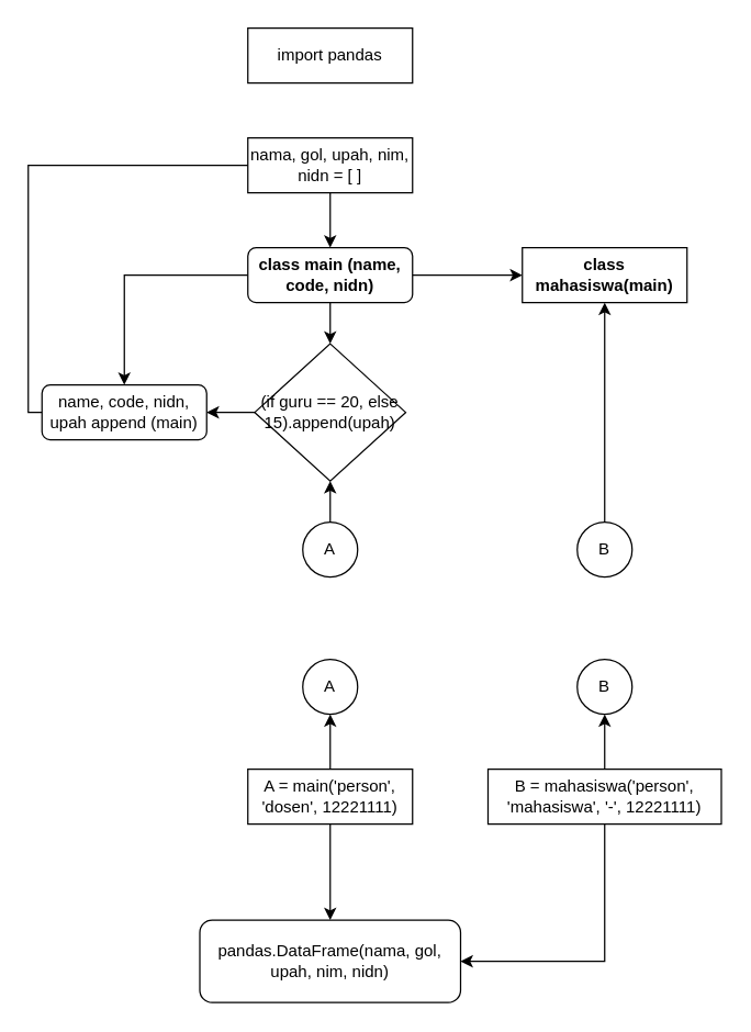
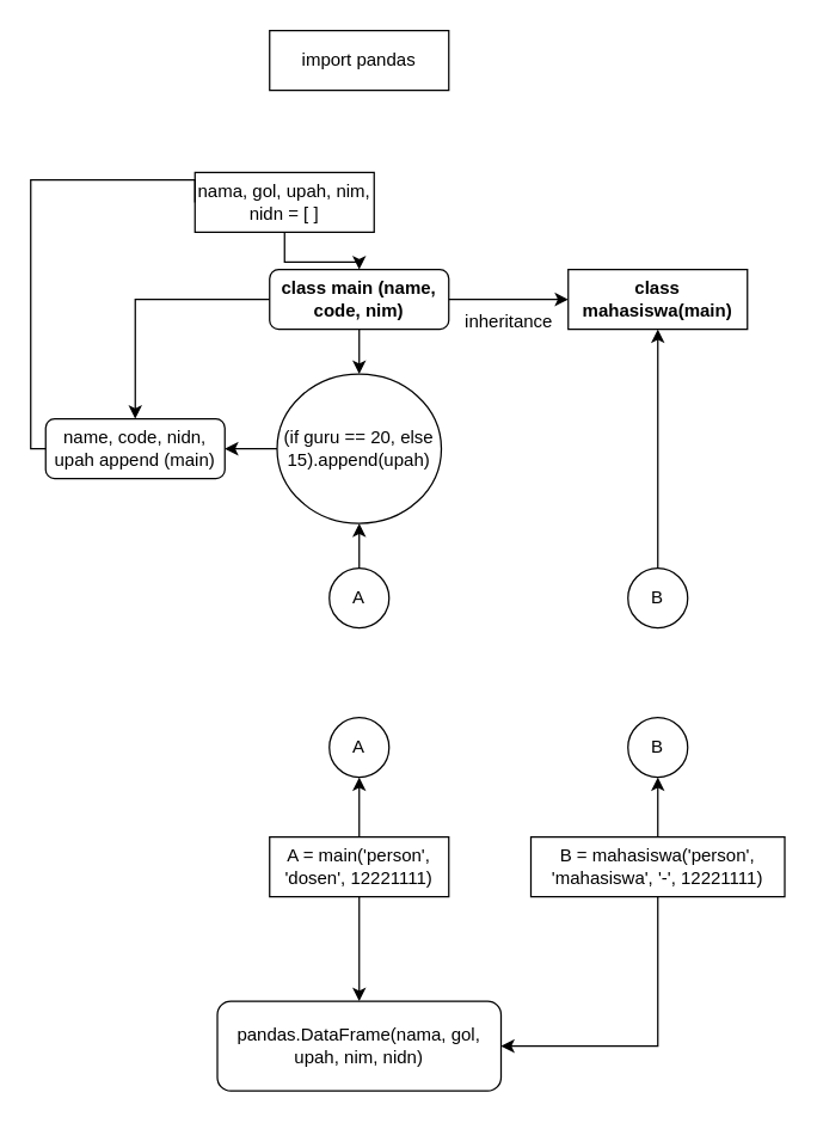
  <mxCell id="0" />
  <mxCell id="1" parent="0" />
  <mxCell id="2" value="import pandas" style="rounded=0;whiteSpace=wrap;html=1;" parent="1" vertex="1"><mxGeometry x="180" y="20" width="120" height="40" as="geometry" /></mxCell>
  <mxCell id="3" style="edgeStyle=orthogonalEdgeStyle;rounded=0;orthogonalLoop=1;jettySize=auto;html=1;exitX=0.5;exitY=1;exitDx=0;exitDy=0;" parent="1" source="4" target="8" edge="1"><mxGeometry relative="1" as="geometry" /></mxCell>
- <mxCell id="4" value="nama, gol, upah, nim, nidn = [ ]" style="rounded=0;whiteSpace=wrap;html=1;" parent="1" vertex="1"><mxGeometry x="180" y="100" width="120" height="40" as="geometry" /></mxCell>
+ <mxCell id="4" value="nama, gol, upah, nim, nidn = [ ]" style="rounded=0;whiteSpace=wrap;html=1;" parent="1" vertex="1"><mxGeometry x="130" y="115" width="120" height="40" as="geometry" /></mxCell>
  <mxCell id="5" style="edgeStyle=orthogonalEdgeStyle;rounded=0;orthogonalLoop=1;jettySize=auto;html=1;exitX=1;exitY=0.5;exitDx=0;exitDy=0;entryX=0;entryY=0.5;entryDx=0;entryDy=0;" parent="1" source="8" target="11" edge="1"><mxGeometry relative="1" as="geometry" /></mxCell>
  <mxCell id="6" style="edgeStyle=orthogonalEdgeStyle;rounded=0;orthogonalLoop=1;jettySize=auto;html=1;exitX=0;exitY=0.5;exitDx=0;exitDy=0;entryX=0.5;entryY=0;entryDx=0;entryDy=0;" parent="1" source="8" target="10" edge="1"><mxGeometry relative="1" as="geometry" /></mxCell>
  <mxCell id="7" style="edgeStyle=orthogonalEdgeStyle;rounded=0;orthogonalLoop=1;jettySize=auto;html=1;exitX=0.5;exitY=1;exitDx=0;exitDy=0;entryX=0.5;entryY=0;entryDx=0;entryDy=0;" parent="1" source="8" target="27" edge="1"><mxGeometry relative="1" as="geometry" /></mxCell>
- <mxCell id="8" value="&lt;b&gt;class main (name, code, nidn)&lt;/b&gt;" style="rounded=1;whiteSpace=wrap;html=1;" parent="1" vertex="1"><mxGeometry x="180" y="180" width="120" height="40" as="geometry" /></mxCell>
+ <mxCell id="8" value="&lt;b&gt;class main (name, code, nim)&lt;/b&gt;" style="rounded=1;whiteSpace=wrap;html=1;" parent="1" vertex="1"><mxGeometry x="180" y="180" width="120" height="40" as="geometry" /></mxCell>
  <mxCell id="9" style="edgeStyle=orthogonalEdgeStyle;rounded=0;orthogonalLoop=1;jettySize=auto;html=1;exitX=0;exitY=0.5;exitDx=0;exitDy=0;entryX=0;entryY=0.5;entryDx=0;entryDy=0;endArrow=none;" parent="1" source="10" target="4" edge="1"><mxGeometry relative="1" as="geometry"><Array as="points"><mxPoint x="20" y="300" /><mxPoint x="20" y="120" /></Array></mxGeometry></mxCell>
  <mxCell id="10" value="name, code, nidn, upah append (main)" style="rounded=1;whiteSpace=wrap;html=1;" parent="1" vertex="1"><mxGeometry x="30" y="280" width="120" height="40" as="geometry" /></mxCell>
  <mxCell id="11" value="&lt;b&gt;class mahasiswa(main)&lt;br&gt;&lt;/b&gt;" style="whiteSpace=wrap;html=1;rounded=0;" parent="1" vertex="1"><mxGeometry x="380" y="180" width="120" height="40" as="geometry" /></mxCell>
+ <mxCell id="12" value="inheritance" style="text;html=1;align=center;verticalAlign=middle;resizable=0;points=[];autosize=1;strokeColor=none;fillColor=none;" parent="1" vertex="1"><mxGeometry x="300" y="200" width="80" height="30" as="geometry" /></mxCell>
  <mxCell id="13" style="edgeStyle=orthogonalEdgeStyle;rounded=0;orthogonalLoop=1;jettySize=auto;html=1;exitX=0.5;exitY=0;exitDx=0;exitDy=0;entryX=0.5;entryY=1;entryDx=0;entryDy=0;" parent="1" source="14" target="27" edge="1"><mxGeometry relative="1" as="geometry" /></mxCell>
  <mxCell id="14" value="A" style="ellipse;whiteSpace=wrap;html=1;aspect=fixed;" parent="1" vertex="1"><mxGeometry x="220" y="380" width="40" height="40" as="geometry" /></mxCell>
  <mxCell id="15" style="edgeStyle=orthogonalEdgeStyle;rounded=0;orthogonalLoop=1;jettySize=auto;html=1;exitX=0.5;exitY=0;exitDx=0;exitDy=0;entryX=0.5;entryY=1;entryDx=0;entryDy=0;" parent="1" source="16" target="11" edge="1"><mxGeometry relative="1" as="geometry" /></mxCell>
  <mxCell id="16" value="B" style="ellipse;whiteSpace=wrap;html=1;aspect=fixed;" parent="1" vertex="1"><mxGeometry x="420" y="380" width="40" height="40" as="geometry" /></mxCell>
  <mxCell id="17" value="A" style="ellipse;whiteSpace=wrap;html=1;aspect=fixed;" parent="1" vertex="1"><mxGeometry x="220" y="480" width="40" height="40" as="geometry" /></mxCell>
  <mxCell id="18" value="B" style="ellipse;whiteSpace=wrap;html=1;aspect=fixed;" parent="1" vertex="1"><mxGeometry x="420" y="480" width="40" height="40" as="geometry" /></mxCell>
  <mxCell id="19" style="edgeStyle=orthogonalEdgeStyle;rounded=0;orthogonalLoop=1;jettySize=auto;html=1;exitX=0.5;exitY=0;exitDx=0;exitDy=0;entryX=0.5;entryY=1;entryDx=0;entryDy=0;" parent="1" source="21" target="17" edge="1"><mxGeometry relative="1" as="geometry" /></mxCell>
  <mxCell id="20" style="edgeStyle=orthogonalEdgeStyle;rounded=0;orthogonalLoop=1;jettySize=auto;html=1;exitX=0.5;exitY=1;exitDx=0;exitDy=0;" parent="1" source="21" target="25" edge="1"><mxGeometry relative="1" as="geometry" /></mxCell>
  <mxCell id="21" value="A = main('person', 'dosen', 12221111)" style="rounded=0;whiteSpace=wrap;html=1;" parent="1" vertex="1"><mxGeometry x="180" y="560" width="120" height="40" as="geometry" /></mxCell>
  <mxCell id="22" style="edgeStyle=orthogonalEdgeStyle;rounded=0;orthogonalLoop=1;jettySize=auto;html=1;exitX=0.5;exitY=0;exitDx=0;exitDy=0;entryX=0.5;entryY=1;entryDx=0;entryDy=0;" parent="1" source="24" target="18" edge="1"><mxGeometry relative="1" as="geometry" /></mxCell>
  <mxCell id="23" style="edgeStyle=orthogonalEdgeStyle;rounded=0;orthogonalLoop=1;jettySize=auto;html=1;entryX=1;entryY=0.5;entryDx=0;entryDy=0;exitX=0.5;exitY=1;exitDx=0;exitDy=0;" parent="1" source="24" target="25" edge="1"><mxGeometry relative="1" as="geometry" /></mxCell>
  <mxCell id="24" value="B = mahasiswa('person', 'mahasiswa', '-', 12221111)" style="rounded=0;whiteSpace=wrap;html=1;" parent="1" vertex="1"><mxGeometry x="355" y="560" width="170" height="40" as="geometry" /></mxCell>
  <mxCell id="25" value="pandas.DataFrame(nama, gol, upah, nim, nidn)" style="rounded=1;whiteSpace=wrap;html=1;" parent="1" vertex="1"><mxGeometry x="145" y="670" width="190" height="60" as="geometry" /></mxCell>
  <mxCell id="26" style="edgeStyle=orthogonalEdgeStyle;rounded=0;orthogonalLoop=1;jettySize=auto;html=1;exitX=0;exitY=0.5;exitDx=0;exitDy=0;entryX=1;entryY=0.5;entryDx=0;entryDy=0;" parent="1" source="27" target="10" edge="1"><mxGeometry relative="1" as="geometry" /></mxCell>
- <mxCell id="27" value="(if guru == 20, else 15).append(upah)" style="rhombus;whiteSpace=wrap;html=1;" parent="1" vertex="1"><mxGeometry x="185" y="250" width="110" height="100" as="geometry" /></mxCell>
+ <mxCell id="27" value="(if guru == 20, else 15).append(upah)" style="ellipse;whiteSpace=wrap;html=1;" parent="1" vertex="1"><mxGeometry x="185" y="250" width="110" height="100" as="geometry" /></mxCell>
